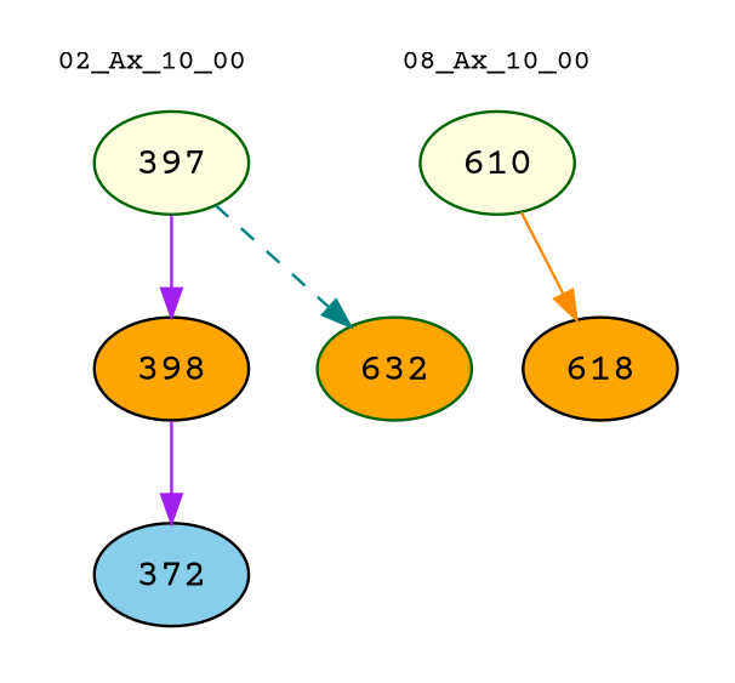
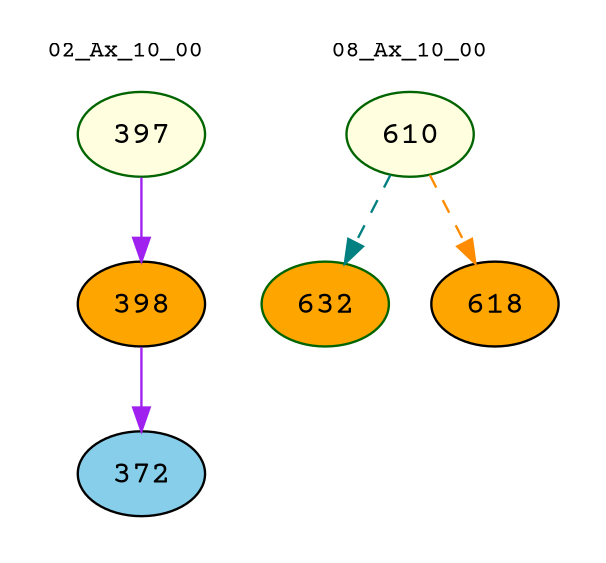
  digraph {
    fontname="Courier Prime"
    node [color=darkgreen fillcolor=orange fontname="Courier Prime" style=filled]
    edge [color=purple fontname="Courier Prime" style=solid]
    n1 [fillcolor=lightyellow label=397]
    n2 [color=black fillcolor=skyblue label=372]
    n3 [color=black label=398]
    n4 [fillcolor=lightyellow label=610]
    n5 [color=black label=618]
    n6 [label=632]
    subgraph cluster_1 {
      color=white
      fontsize=10
      label="02_Ax_10_00"
      n1
      n2
      n3
    }
    subgraph cluster_2 {
      color=white
      fontsize=10
      label="08_Ax_10_00"
      n4
      n5
      n6
    }
    n1 -> n3
    n3 -> n2
-   n4 -> n5 [color=darkorange]
-   n1 -> n6 [color=teal style=dashed]
+   n4 -> n5 [color=darkorange style=dashed]
+   n4 -> n6 [color=teal style=dashed]
  }
